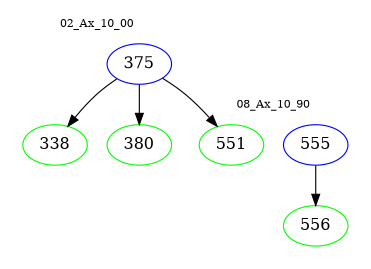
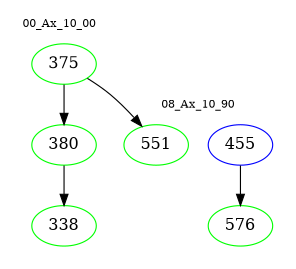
  digraph {
    node [color=green]
    edge [color=black]
-   n1 [color=blue label=555]
+   n1 [color=blue label=455]
    n2 [label=551]
-   n3 [label=556]
-   n4 [color=blue label=375]
+   n3 [label=576]
+   n4 [label=375]
    n5 [label=338]
    n6 [label=380]
    subgraph cluster_1 {
      color=white
      fontsize=10
      label="08_Ax_10_90"
      n1
      n2
      n3
    }
    subgraph cluster_2 {
      color=white
      fontsize=10
-     label="02_Ax_10_00"
+     label="00_Ax_10_00"
      n4
      n5
      n6
    }
    n1 -> n3
    n4 -> n2
-   n4 -> n5
+   n6 -> n5
    n4 -> n6
  }
